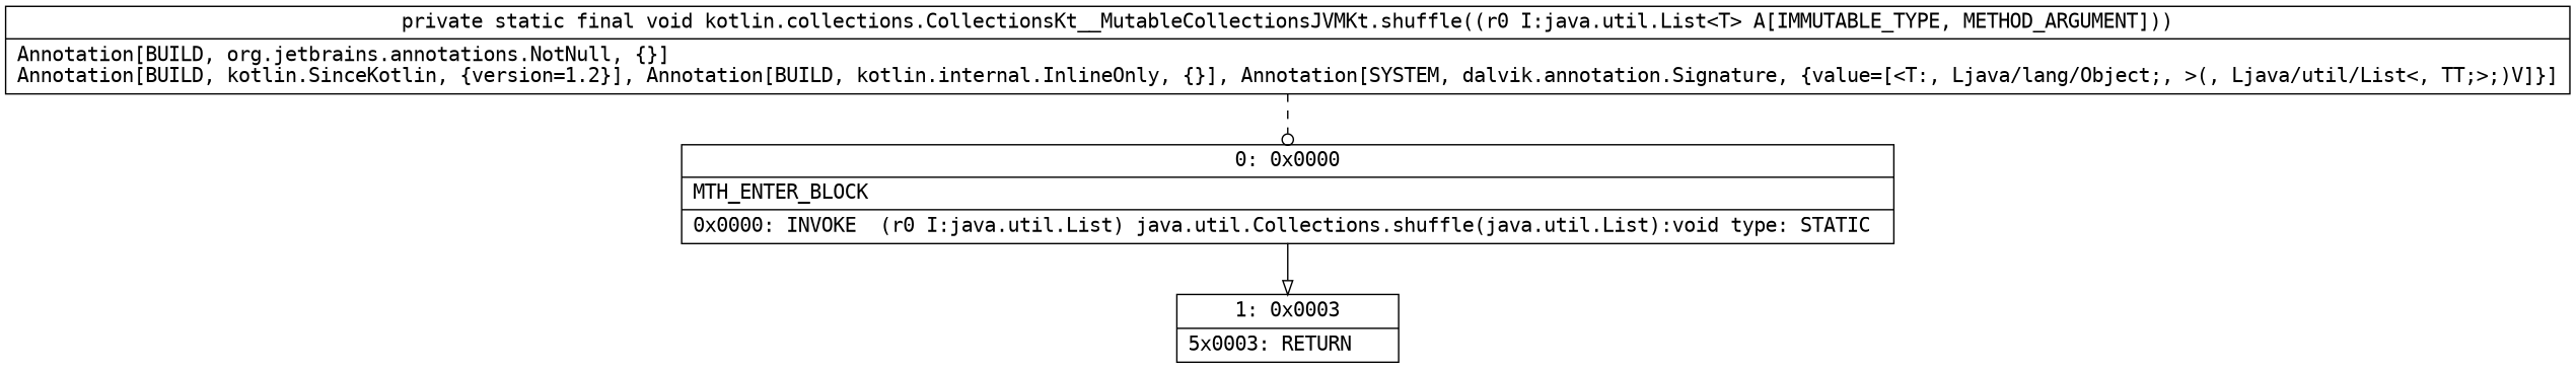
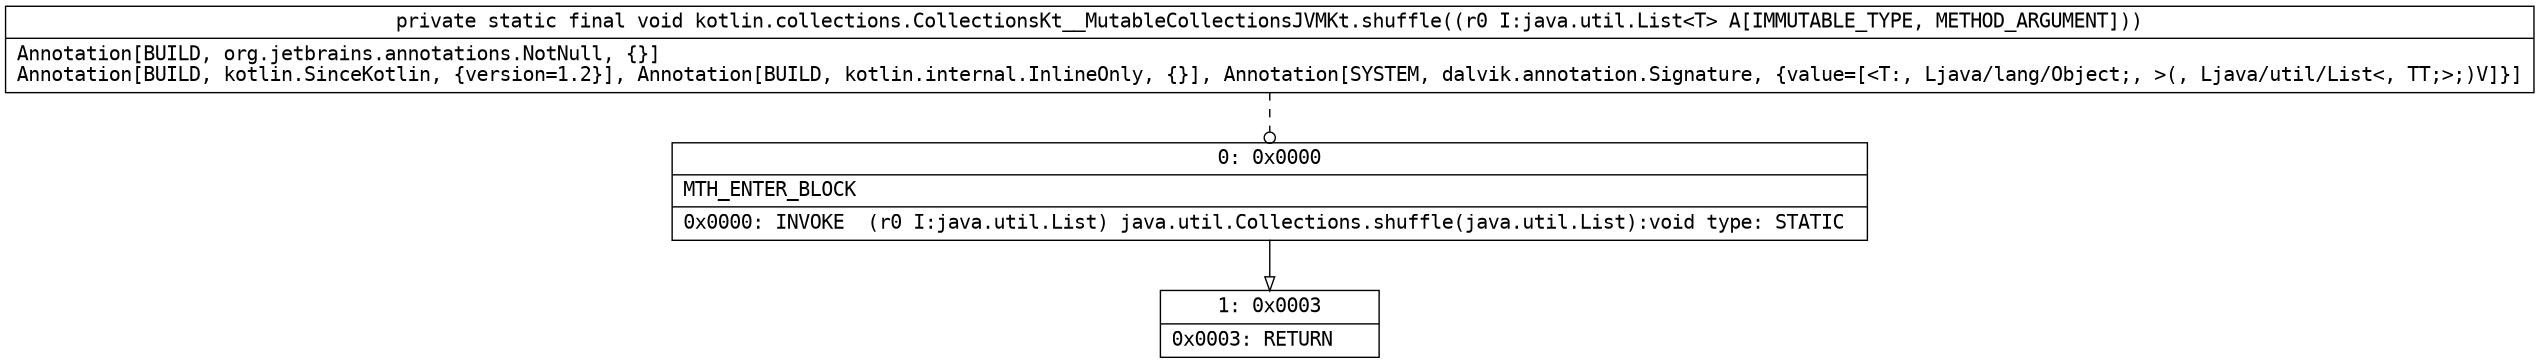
  digraph {
    fontname="DejaVu Sans Mono"
    node [shape=record fontname="DejaVu Sans Mono"]
    edge [fontname="DejaVu Sans Mono"]
    n1 [label="{0\:\ 0x0000|MTH_ENTER_BLOCK\l|0x0000: INVOKE  (r0 I:java.util.List) java.util.Collections.shuffle(java.util.List):void type: STATIC \l}"]
-   n2 [label="{1\:\ 0x0003|5x0003: RETURN   \l}"]
+   n2 [label="{1\:\ 0x0003|0x0003: RETURN   \l}"]
    n3 [label="{private static final void kotlin.collections.CollectionsKt__MutableCollectionsJVMKt.shuffle((r0 I:java.util.List\<T\> A[IMMUTABLE_TYPE, METHOD_ARGUMENT]))  | Annotation[BUILD, org.jetbrains.annotations.NotNull, \{\}]\lAnnotation[BUILD, kotlin.SinceKotlin, \{version=1.2\}], Annotation[BUILD, kotlin.internal.InlineOnly, \{\}], Annotation[SYSTEM, dalvik.annotation.Signature, \{value=[\<T:, Ljava\/lang\/Object;, \>(, Ljava\/util\/List\<, TT;\>;)V]\}]\l}"]
    n1 -> n2 [style=solid arrowhead=onormal]
    n3 -> n1 [style=dashed arrowhead=odot]
  }
